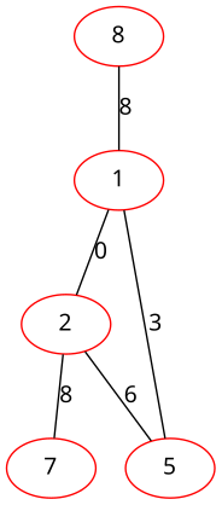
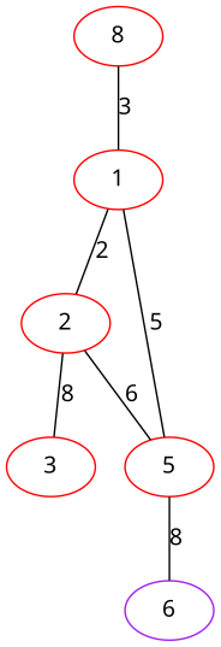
  graph {
    fontname="Noto Sans"
    node [color=red fontname="Noto Sans" weight=1]
    edge [fontname="Noto Sans"]
    n1 [label=8]
    1
    2
    5
-   3 [label=7]
-   n1 -- 1 [label=8]
-   1 -- 2 [label=0]
-   1 -- 5 [label=3]
+   3
+   6 [color=purple weight=4]
+   n1 -- 1 [label=3]
+   1 -- 2 [label=2]
+   1 -- 5 [label=5]
    2 -- 5 [label=6]
    2 -- 3 [label=8]
+   5 -- 6 [label=8]
  }
